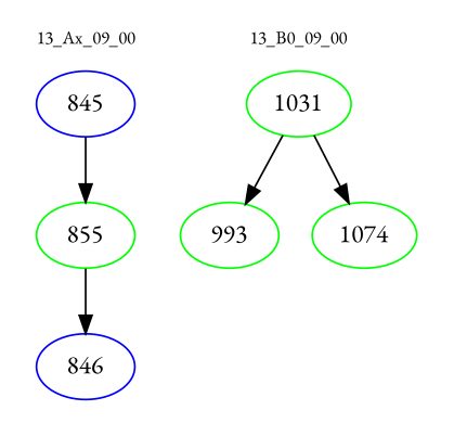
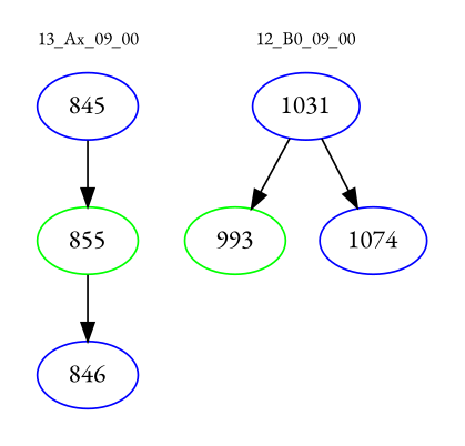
  digraph {
    fontname="EB Garamond"
    node [color=blue fontname="EB Garamond"]
    edge [color=black fontname="EB Garamond"]
    n1 [label=845]
    n2 [label=846]
    n3 [color=green label=855]
-   n4 [color=green label=1031]
+   n4 [label=1031]
    n5 [color=green label=993]
-   n6 [color=green label=1074]
+   n6 [label=1074]
    subgraph cluster_1 {
      color=white
      fontsize=10
      label="13_Ax_09_00"
      n1
      n2
      n3
    }
    subgraph cluster_2 {
      color=white
      fontsize=10
-     label="13_B0_09_00"
+     label="12_B0_09_00"
      n4
      n5
      n6
    }
    n1 -> n3
    n3 -> n2
    n4 -> n5
    n4 -> n6
  }
